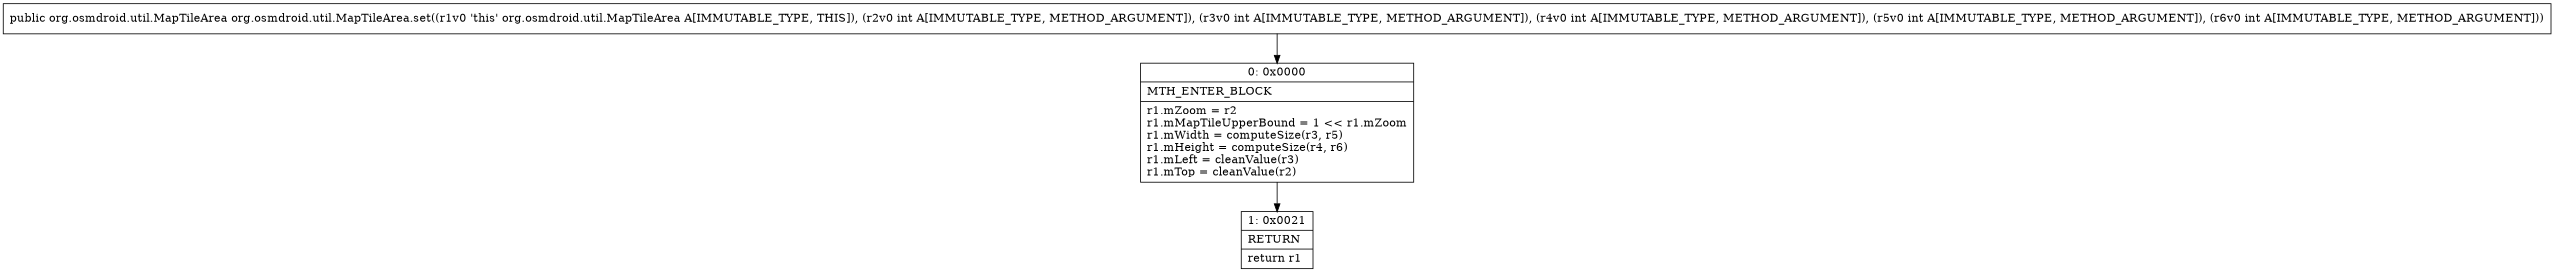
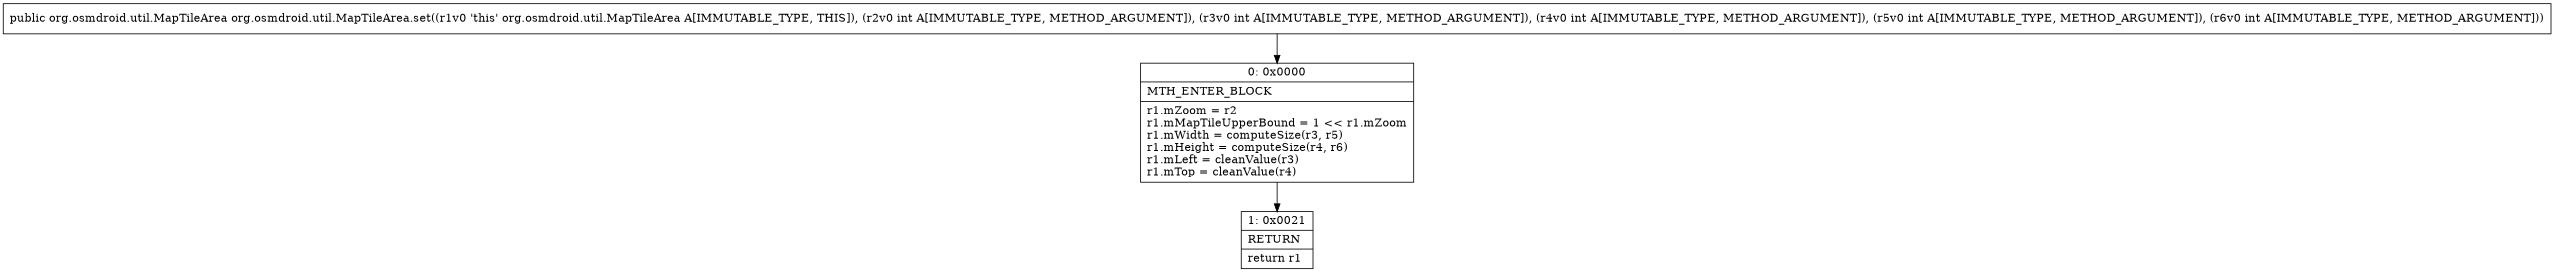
  digraph {
    node [shape=record]
-   n1 [label="{0\:\ 0x0000|MTH_ENTER_BLOCK\l|r1.mZoom = r2\lr1.mMapTileUpperBound = 1 \<\< r1.mZoom\lr1.mWidth = computeSize(r3, r5)\lr1.mHeight = computeSize(r4, r6)\lr1.mLeft = cleanValue(r3)\lr1.mTop = cleanValue(r2)\l}"]
+   n1 [label="{0\:\ 0x0000|MTH_ENTER_BLOCK\l|r1.mZoom = r2\lr1.mMapTileUpperBound = 1 \<\< r1.mZoom\lr1.mWidth = computeSize(r3, r5)\lr1.mHeight = computeSize(r4, r6)\lr1.mLeft = cleanValue(r3)\lr1.mTop = cleanValue(r4)\l}"]
    n2 [label="{1\:\ 0x0021|RETURN\l|return r1\l}"]
    n3 [label="{public org.osmdroid.util.MapTileArea org.osmdroid.util.MapTileArea.set((r1v0 'this' org.osmdroid.util.MapTileArea A[IMMUTABLE_TYPE, THIS]), (r2v0 int A[IMMUTABLE_TYPE, METHOD_ARGUMENT]), (r3v0 int A[IMMUTABLE_TYPE, METHOD_ARGUMENT]), (r4v0 int A[IMMUTABLE_TYPE, METHOD_ARGUMENT]), (r5v0 int A[IMMUTABLE_TYPE, METHOD_ARGUMENT]), (r6v0 int A[IMMUTABLE_TYPE, METHOD_ARGUMENT])) }"]
    n1 -> n2
    n3 -> n1
  }
